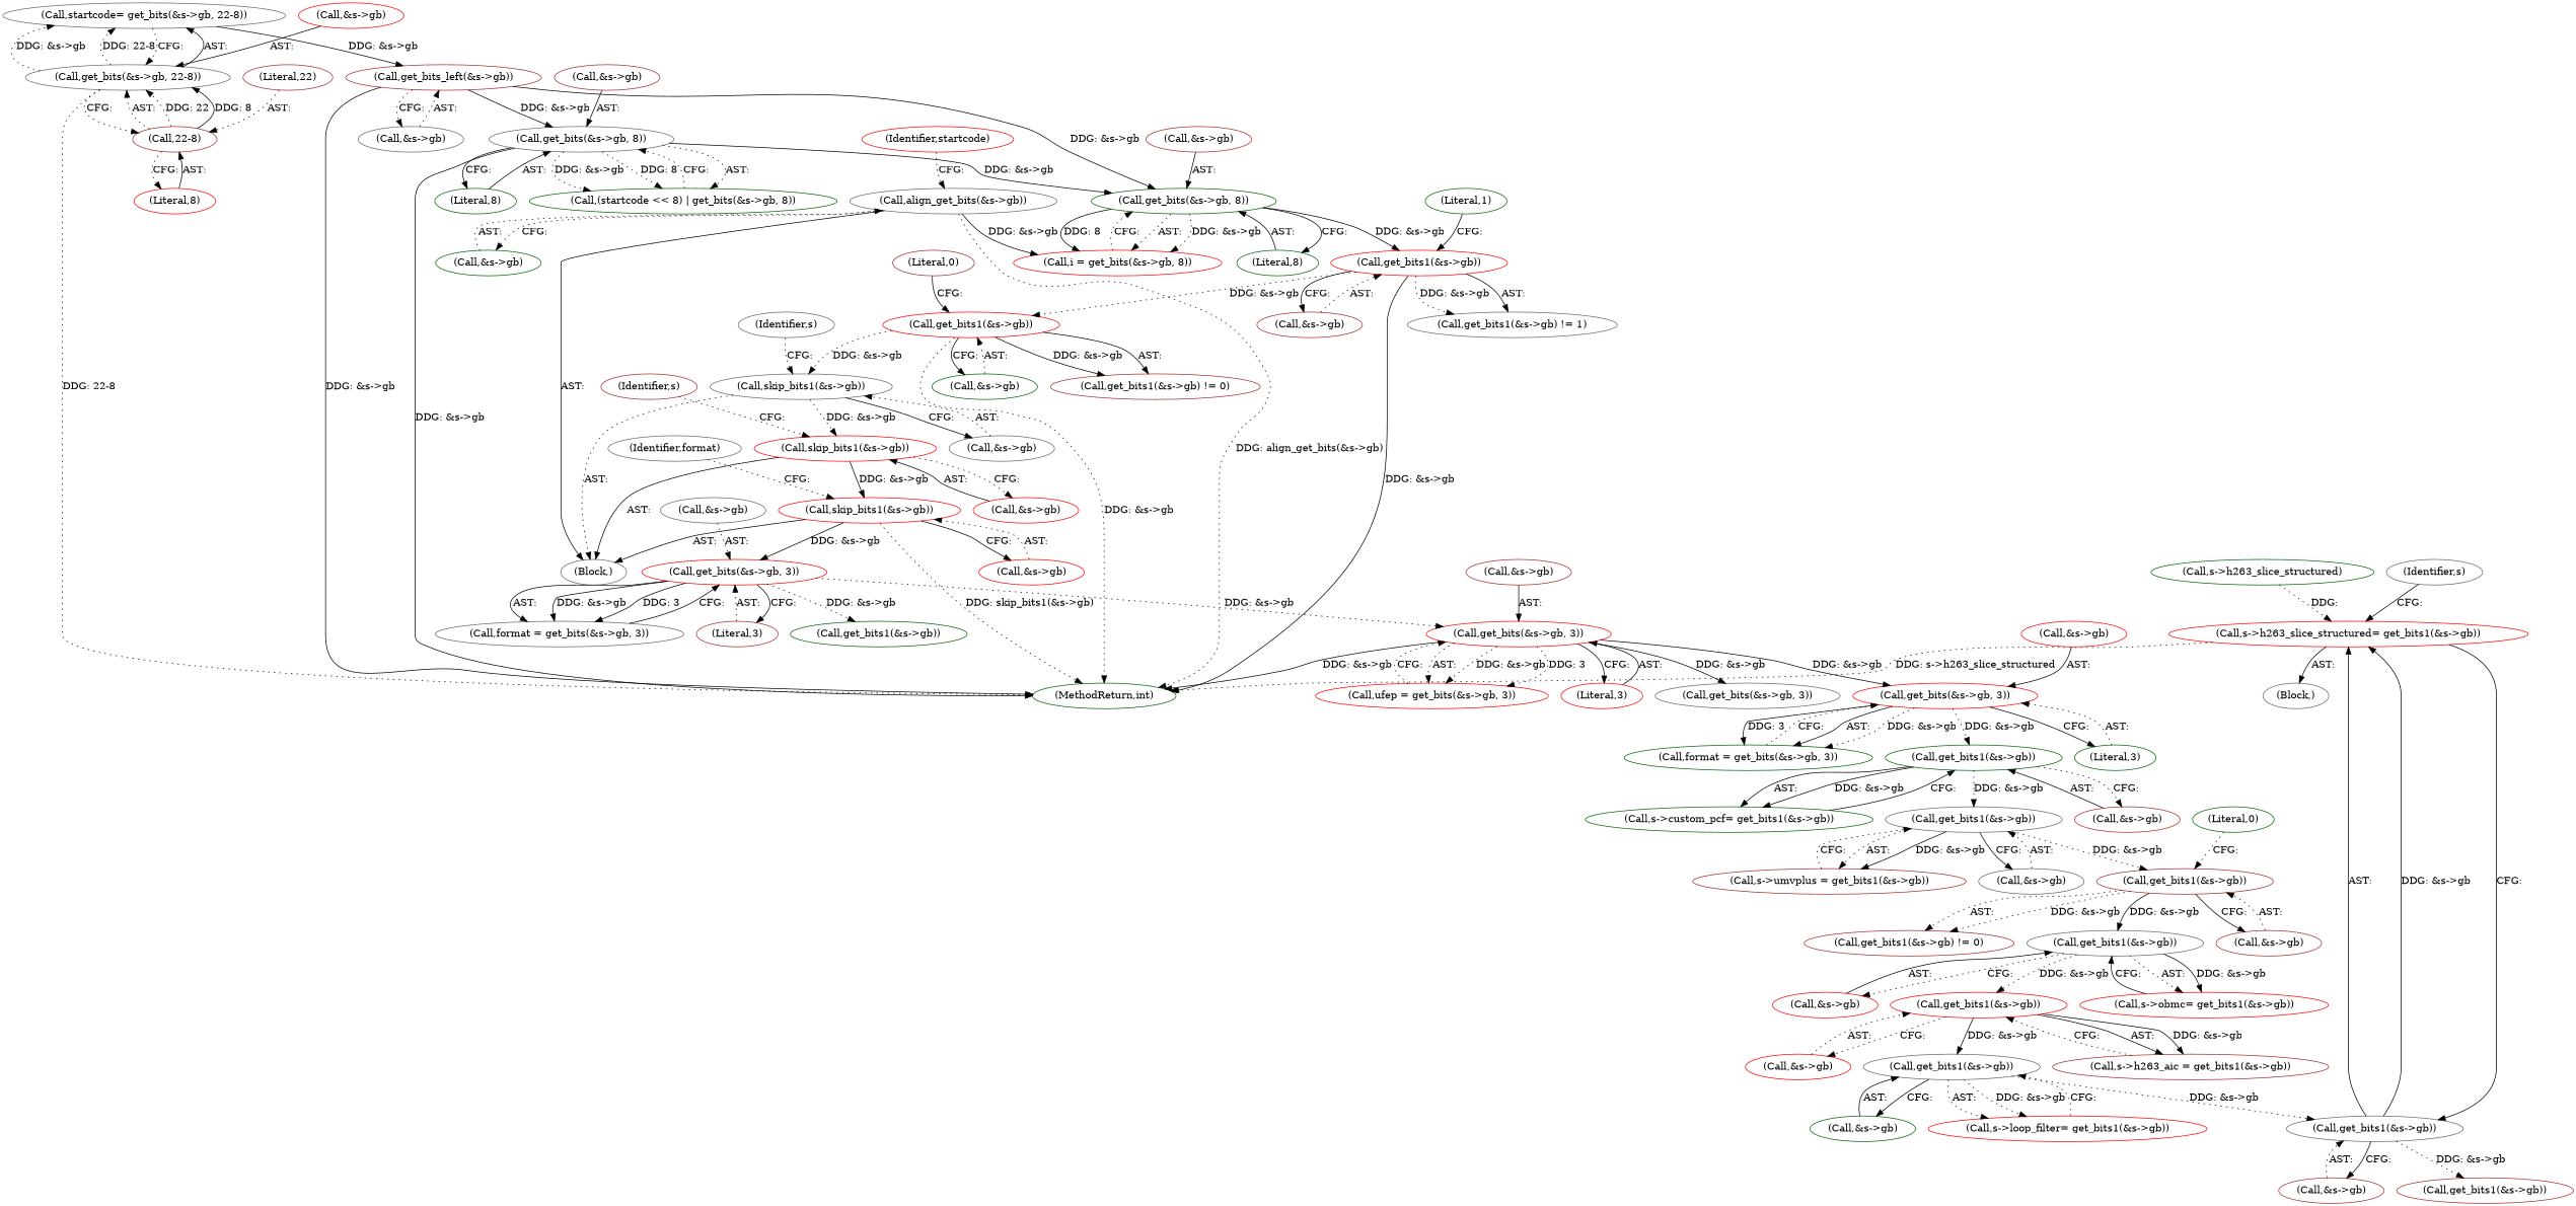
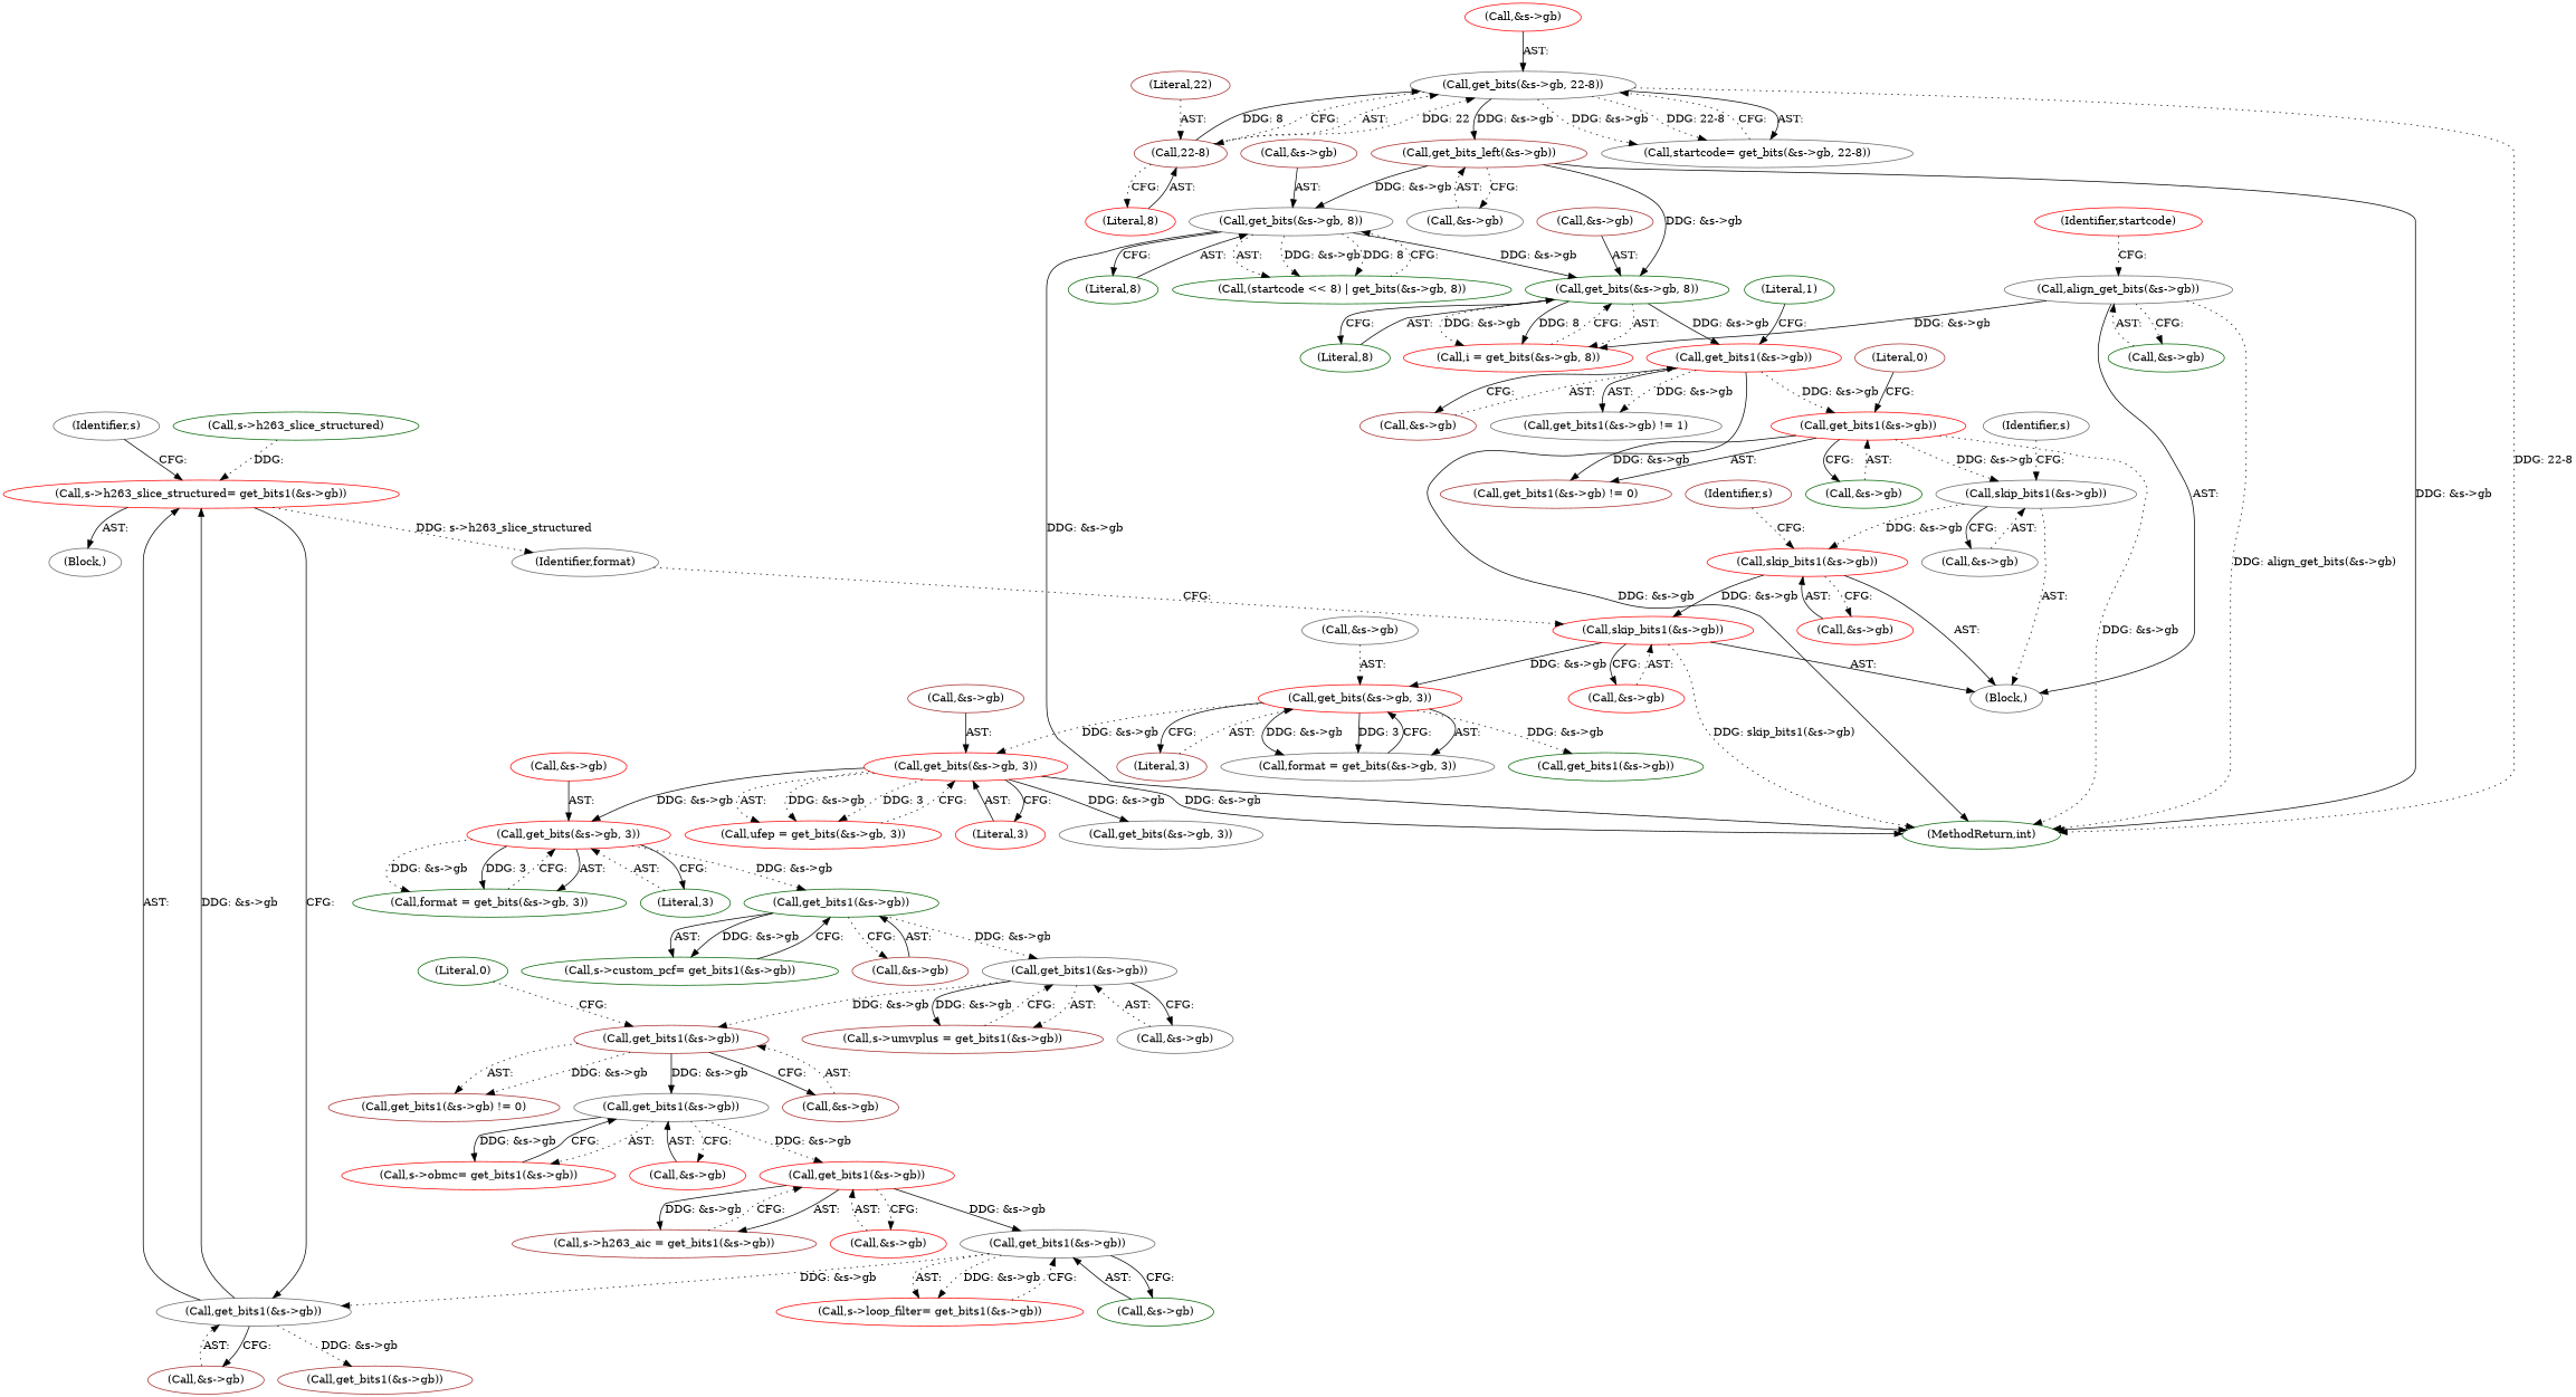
  digraph {
    node [color=red]
    edge [style=dotted]
    n1 [label="(Call,s->h263_slice_structured= get_bits1(&s->gb))"]
    n2 [color=gray40 label="(Call,get_bits1(&s->gb))"]
    n3 [color=gray40 label="(Block,)"]
    n4 [color=darkgreen label="(MethodReturn,int)"]
    n5 [color=brown label="(Call,&s->gb)"]
    n6 [color=brown label="(Call,get_bits1(&s->gb))"]
    n7 [color=gray40 label="(Call,get_bits1(&s->gb))"]
    n8 [label="(Call,s->loop_filter= get_bits1(&s->gb))"]
    n9 [color=darkgreen label="(Call,&s->gb)"]
    n10 [label="(Call,get_bits1(&s->gb))"]
    n11 [color=brown label="(Call,s->h263_aic = get_bits1(&s->gb))"]
    n12 [label="(Call,&s->gb)"]
    n13 [color=gray40 label="(Call,get_bits1(&s->gb))"]
    n14 [label="(Call,s->obmc= get_bits1(&s->gb))"]
    n15 [label="(Call,&s->gb)"]
    n16 [color=brown label="(Call,get_bits1(&s->gb))"]
    n17 [color=brown label="(Call,&s->gb)"]
    n18 [color=brown label="(Call,get_bits1(&s->gb) != 0)"]
    n19 [color=gray40 label="(Call,get_bits1(&s->gb))"]
    n20 [color=gray40 label="(Call,&s->gb)"]
    n21 [color=brown label="(Call,s->umvplus = get_bits1(&s->gb))"]
    n22 [color=darkgreen label="(Call,get_bits1(&s->gb))"]
    n23 [color=brown label="(Call,&s->gb)"]
    n24 [color=darkgreen label="(Call,s->custom_pcf= get_bits1(&s->gb))"]
    n25 [label="(Call,get_bits(&s->gb, 3))"]
    n26 [color=darkgreen label="(Literal,3)"]
    n27 [color=darkgreen label="(Call,format = get_bits(&s->gb, 3))"]
    n28 [label="(Call,get_bits(&s->gb, 3))"]
    n29 [color=gray40 label="(Call,get_bits(&s->gb, 3))"]
    n30 [label="(Call,ufep = get_bits(&s->gb, 3))"]
    n31 [label="(Literal,3)"]
    n32 [label="(Call,get_bits(&s->gb, 3))"]
    n33 [color=brown label="(Literal,3)"]
    n34 [color=gray40 label="(Call,format = get_bits(&s->gb, 3))"]
    n35 [color=darkgreen label="(Call,get_bits1(&s->gb))"]
    n36 [label="(Call,skip_bits1(&s->gb))"]
    n37 [color=gray40 label="(Block,)"]
    n38 [label="(Call,&s->gb)"]
    n39 [label="(Call,skip_bits1(&s->gb))"]
    n40 [label="(Call,&s->gb)"]
    n41 [color=gray40 label="(Call,skip_bits1(&s->gb))"]
    n42 [color=gray40 label="(Call,&s->gb)"]
    n43 [label="(Call,get_bits1(&s->gb))"]
    n44 [color=darkgreen label="(Call,&s->gb)"]
    n45 [color=brown label="(Call,get_bits1(&s->gb) != 0)"]
    n46 [label="(Call,get_bits1(&s->gb))"]
    n47 [color=brown label="(Call,&s->gb)"]
    n48 [color=gray40 label="(Call,get_bits1(&s->gb) != 1)"]
    n49 [color=darkgreen label="(Call,get_bits(&s->gb, 8))"]
    n50 [label="(Call,i = get_bits(&s->gb, 8))"]
    n51 [color=darkgreen label="(Literal,8)"]
    n52 [color=gray40 label="(Call,get_bits(&s->gb, 8))"]
    n53 [color=darkgreen label="(Call,(startcode << 8) | get_bits(&s->gb, 8))"]
    n54 [color=darkgreen label="(Literal,8)"]
    n55 [color=brown label="(Call,get_bits_left(&s->gb))"]
    n56 [color=gray40 label="(Call,&s->gb)"]
    n57 [color=gray40 label="(Call,get_bits(&s->gb, 22-8))"]
    n58 [color=brown label="(Call,22-8)"]
    n59 [color=gray40 label="(Call,startcode= get_bits(&s->gb, 22-8))"]
    n60 [label="(Literal,8)"]
    n61 [color=gray40 label="(Call,align_get_bits(&s->gb))"]
    n62 [color=darkgreen label="(Call,&s->gb)"]
    n63 [color=darkgreen label="(Call,s->h263_slice_structured)"]
    n64 [color=gray40 label="(Identifier,s)"]
    n65 [label="(Identifier,startcode)"]
    n66 [color=gray40 label="(Identifier,s)"]
    n67 [color=brown label="(Call,&s->gb)"]
    n68 [color=brown label="(Literal,22)"]
    n69 [color=brown label="(Call,&s->gb)"]
    n70 [color=darkgreen label="(Literal,1)"]
    n71 [color=brown label="(Identifier,s)"]
    n72 [color=brown label="(Literal,0)"]
    n73 [label="(Call,&s->gb)"]
    n74 [color=brown label="(Call,&s->gb)"]
    n75 [color=gray40 label="(Call,&s->gb)"]
    n76 [color=darkgreen label="(Literal,0)"]
    n77 [color=gray40 label="(Identifier,format)"]
    n78 [label="(Call,&s->gb)"]
    n1 -> n2 [label="CFG: " style=solid]
    n1 -> n3 [label="AST: " style=solid]
-   n1 -> n4 [label="DDG: s->h263_slice_structured"]
+   n1 -> n77 [label="DDG: s->h263_slice_structured"]
    n2 -> n1 [label="AST: " style=solid]
    n2 -> n1 [label="DDG: &s->gb" style=solid]
    n2 -> n5 [label="CFG: " style=solid]
    n2 -> n6 [label="DDG: &s->gb"]
    n5 -> n2 [label="AST: "]
    n7 -> n2 [label="DDG: &s->gb"]
    n7 -> n8 [label="AST: "]
    n7 -> n8 [label="DDG: &s->gb"]
    n7 -> n9 [label="CFG: " style=solid]
    n8 -> n7 [label="CFG: "]
    n9 -> n7 [label="AST: " style=solid]
    n10 -> n7 [label="DDG: &s->gb" style=solid]
    n10 -> n11 [label="AST: " style=solid]
    n10 -> n11 [label="DDG: &s->gb" style=solid]
    n10 -> n12 [label="CFG: "]
    n11 -> n10 [label="CFG: "]
    n12 -> n10 [label="AST: "]
    n13 -> n10 [label="DDG: &s->gb"]
    n13 -> n14 [label="AST: "]
    n13 -> n14 [label="DDG: &s->gb" style=solid]
    n13 -> n15 [label="CFG: "]
    n14 -> n13 [label="CFG: " style=solid]
    n15 -> n13 [label="AST: " style=solid]
    n16 -> n13 [label="DDG: &s->gb" style=solid]
    n16 -> n17 [label="CFG: " style=solid]
    n16 -> n18 [label="AST: "]
    n16 -> n18 [label="DDG: &s->gb"]
    n17 -> n16 [label="AST: "]
    n19 -> n16 [label="DDG: &s->gb"]
    n19 -> n20 [label="CFG: " style=solid]
    n19 -> n21 [label="AST: "]
    n19 -> n21 [label="DDG: &s->gb" style=solid]
    n20 -> n19 [label="AST: "]
    n21 -> n19 [label="CFG: "]
    n22 -> n19 [label="DDG: &s->gb"]
    n22 -> n23 [label="CFG: "]
    n22 -> n24 [label="AST: " style=solid]
    n22 -> n24 [label="DDG: &s->gb" style=solid]
    n23 -> n22 [label="AST: " style=solid]
    n24 -> n22 [label="CFG: " style=solid]
    n25 -> n22 [label="DDG: &s->gb"]
    n25 -> n26 [label="CFG: " style=solid]
    n25 -> n27 [label="AST: " style=solid]
    n25 -> n27 [label="DDG: &s->gb"]
    n25 -> n27 [label="DDG: 3" style=solid]
    n26 -> n25 [label="AST: "]
    n27 -> n25 [label="CFG: "]
    n28 -> n4 [label="DDG: &s->gb" style=solid]
    n28 -> n25 [label="DDG: &s->gb" style=solid]
    n28 -> n29 [label="DDG: &s->gb" style=solid]
    n28 -> n30 [label="AST: "]
    n28 -> n30 [label="DDG: &s->gb"]
    n28 -> n30 [label="DDG: 3"]
    n28 -> n31 [label="CFG: " style=solid]
    n30 -> n28 [label="CFG: "]
    n31 -> n28 [label="AST: " style=solid]
    n32 -> n28 [label="DDG: &s->gb"]
    n32 -> n33 [label="CFG: " style=solid]
    n32 -> n34 [label="AST: " style=solid]
    n32 -> n34 [label="DDG: &s->gb" style=solid]
    n32 -> n34 [label="DDG: 3" style=solid]
    n32 -> n35 [label="DDG: &s->gb"]
    n33 -> n32 [label="AST: "]
    n34 -> n32 [label="CFG: " style=solid]
    n36 -> n4 [label="DDG: skip_bits1(&s->gb)"]
    n36 -> n32 [label="DDG: &s->gb" style=solid]
    n36 -> n37 [label="AST: " style=solid]
    n36 -> n38 [label="CFG: " style=solid]
    n38 -> n36 [label="AST: "]
    n39 -> n36 [label="DDG: &s->gb" style=solid]
    n39 -> n37 [label="AST: " style=solid]
    n39 -> n40 [label="CFG: "]
    n40 -> n39 [label="AST: " style=solid]
    n41 -> n37 [label="AST: "]
    n41 -> n39 [label="DDG: &s->gb"]
    n41 -> n42 [label="CFG: " style=solid]
    n42 -> n41 [label="AST: "]
    n43 -> n4 [label="DDG: &s->gb"]
    n43 -> n41 [label="DDG: &s->gb"]
    n43 -> n44 [label="CFG: " style=solid]
    n43 -> n45 [label="AST: " style=solid]
    n43 -> n45 [label="DDG: &s->gb" style=solid]
    n44 -> n43 [label="AST: "]
    n46 -> n4 [label="DDG: &s->gb" style=solid]
    n46 -> n43 [label="DDG: &s->gb"]
    n46 -> n47 [label="CFG: " style=solid]
    n46 -> n48 [label="AST: " style=solid]
    n46 -> n48 [label="DDG: &s->gb"]
    n47 -> n46 [label="AST: "]
    n49 -> n46 [label="DDG: &s->gb" style=solid]
    n49 -> n50 [label="AST: "]
    n49 -> n50 [label="DDG: &s->gb"]
    n49 -> n50 [label="DDG: 8" style=solid]
    n49 -> n51 [label="CFG: " style=solid]
    n50 -> n49 [label="CFG: "]
    n51 -> n49 [label="AST: " style=solid]
    n52 -> n4 [label="DDG: &s->gb" style=solid]
    n52 -> n49 [label="DDG: &s->gb" style=solid]
    n52 -> n53 [label="AST: "]
    n52 -> n53 [label="DDG: &s->gb"]
    n52 -> n53 [label="DDG: 8"]
    n52 -> n54 [label="CFG: " style=solid]
    n53 -> n52 [label="CFG: "]
    n54 -> n52 [label="AST: " style=solid]
    n55 -> n4 [label="DDG: &s->gb" style=solid]
    n55 -> n49 [label="DDG: &s->gb" style=solid]
    n55 -> n52 [label="DDG: &s->gb" style=solid]
    n55 -> n56 [label="CFG: "]
    n56 -> n55 [label="AST: "]
    n57 -> n4 [label="DDG: 22-8"]
-   n59 -> n55 [label="DDG: &s->gb" style=solid]
+   n57 -> n55 [label="DDG: &s->gb" style=solid]
    n57 -> n58 [label="CFG: "]
    n57 -> n59 [label="AST: " style=solid]
    n57 -> n59 [label="DDG: &s->gb"]
    n57 -> n59 [label="DDG: 22-8"]
    n58 -> n57 [label="AST: "]
    n58 -> n57 [label="DDG: 22"]
    n58 -> n57 [label="DDG: 8" style=solid]
    n58 -> n60 [label="CFG: "]
    n59 -> n57 [label="CFG: "]
    n60 -> n58 [label="AST: " style=solid]
    n61 -> n4 [label="DDG: align_get_bits(&s->gb)"]
    n61 -> n37 [label="AST: " style=solid]
    n61 -> n50 [label="DDG: &s->gb" style=solid]
    n61 -> n62 [label="CFG: "]
    n62 -> n61 [label="AST: "]
    n63 -> n1 [label="DDG: "]
    n64 -> n41 [label="CFG: "]
    n65 -> n61 [label="CFG: "]
    n66 -> n1 [label="CFG: " style=solid]
    n67 -> n49 [label="AST: " style=solid]
    n68 -> n58 [label="AST: "]
    n69 -> n28 [label="AST: " style=solid]
    n70 -> n46 [label="CFG: " style=solid]
    n71 -> n39 [label="CFG: "]
    n72 -> n43 [label="CFG: " style=solid]
    n73 -> n25 [label="AST: " style=solid]
    n74 -> n52 [label="AST: " style=solid]
    n75 -> n32 [label="AST: "]
    n76 -> n16 [label="CFG: "]
    n77 -> n36 [label="CFG: "]
    n78 -> n57 [label="AST: " style=solid]
  }
